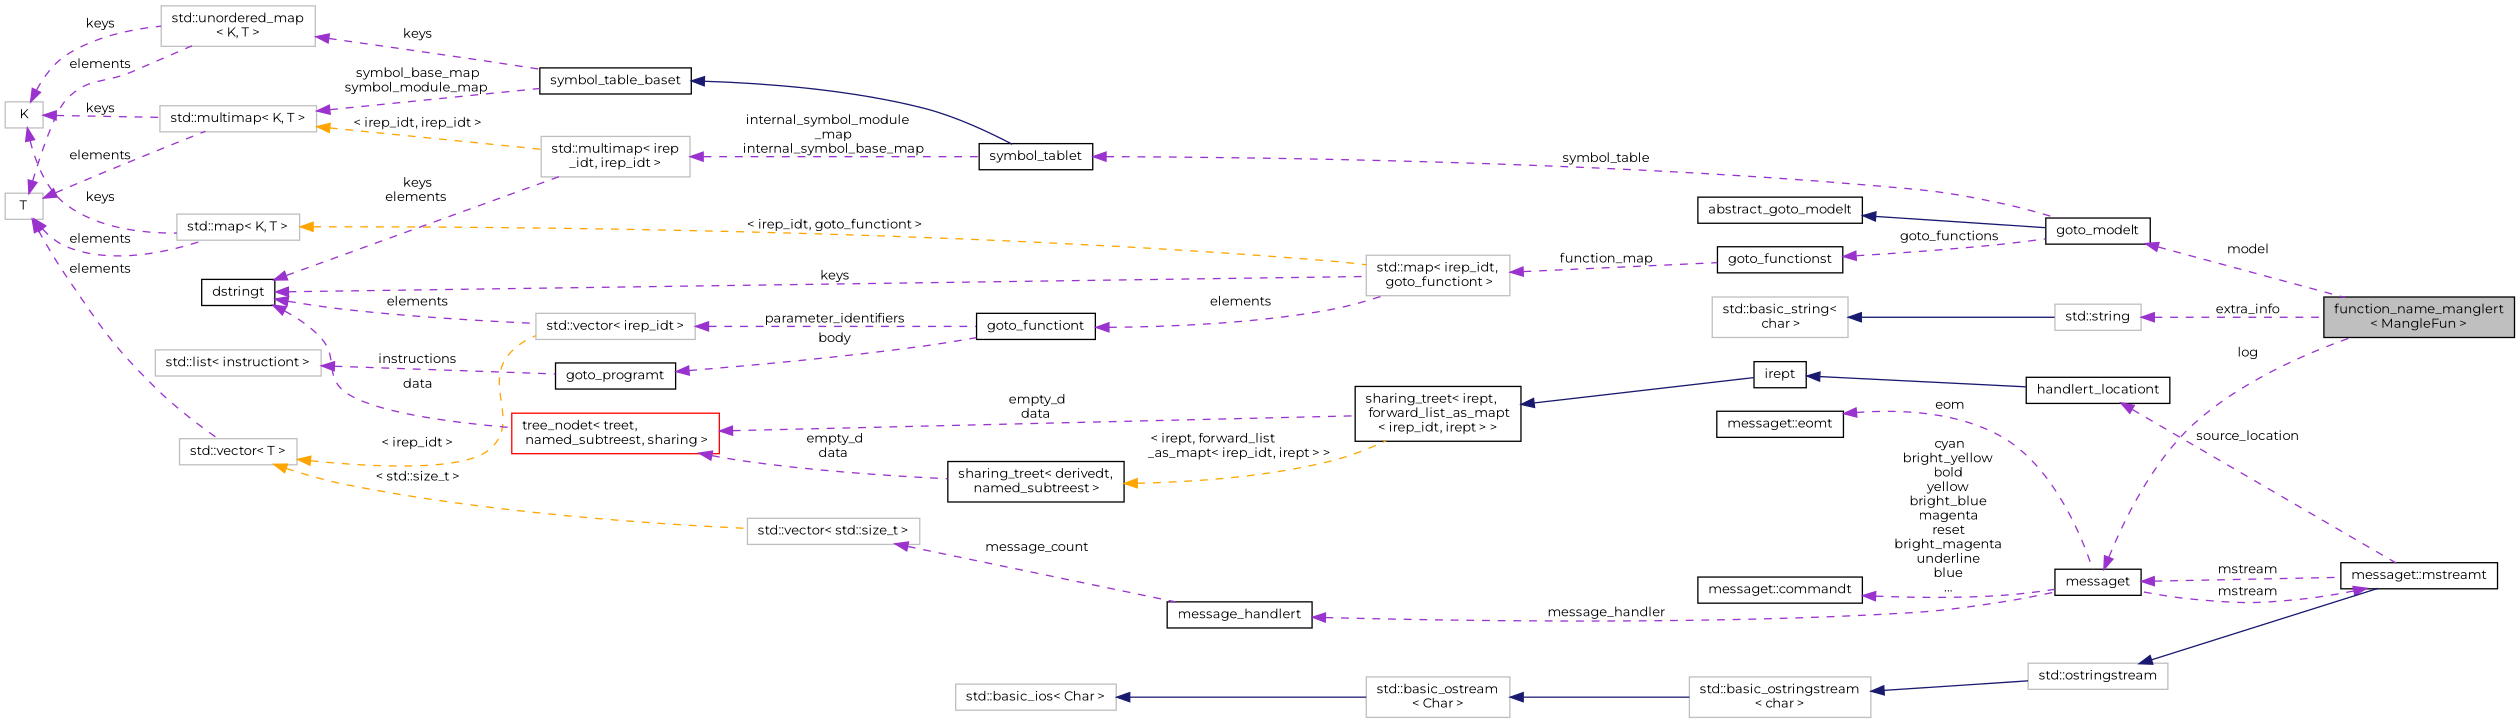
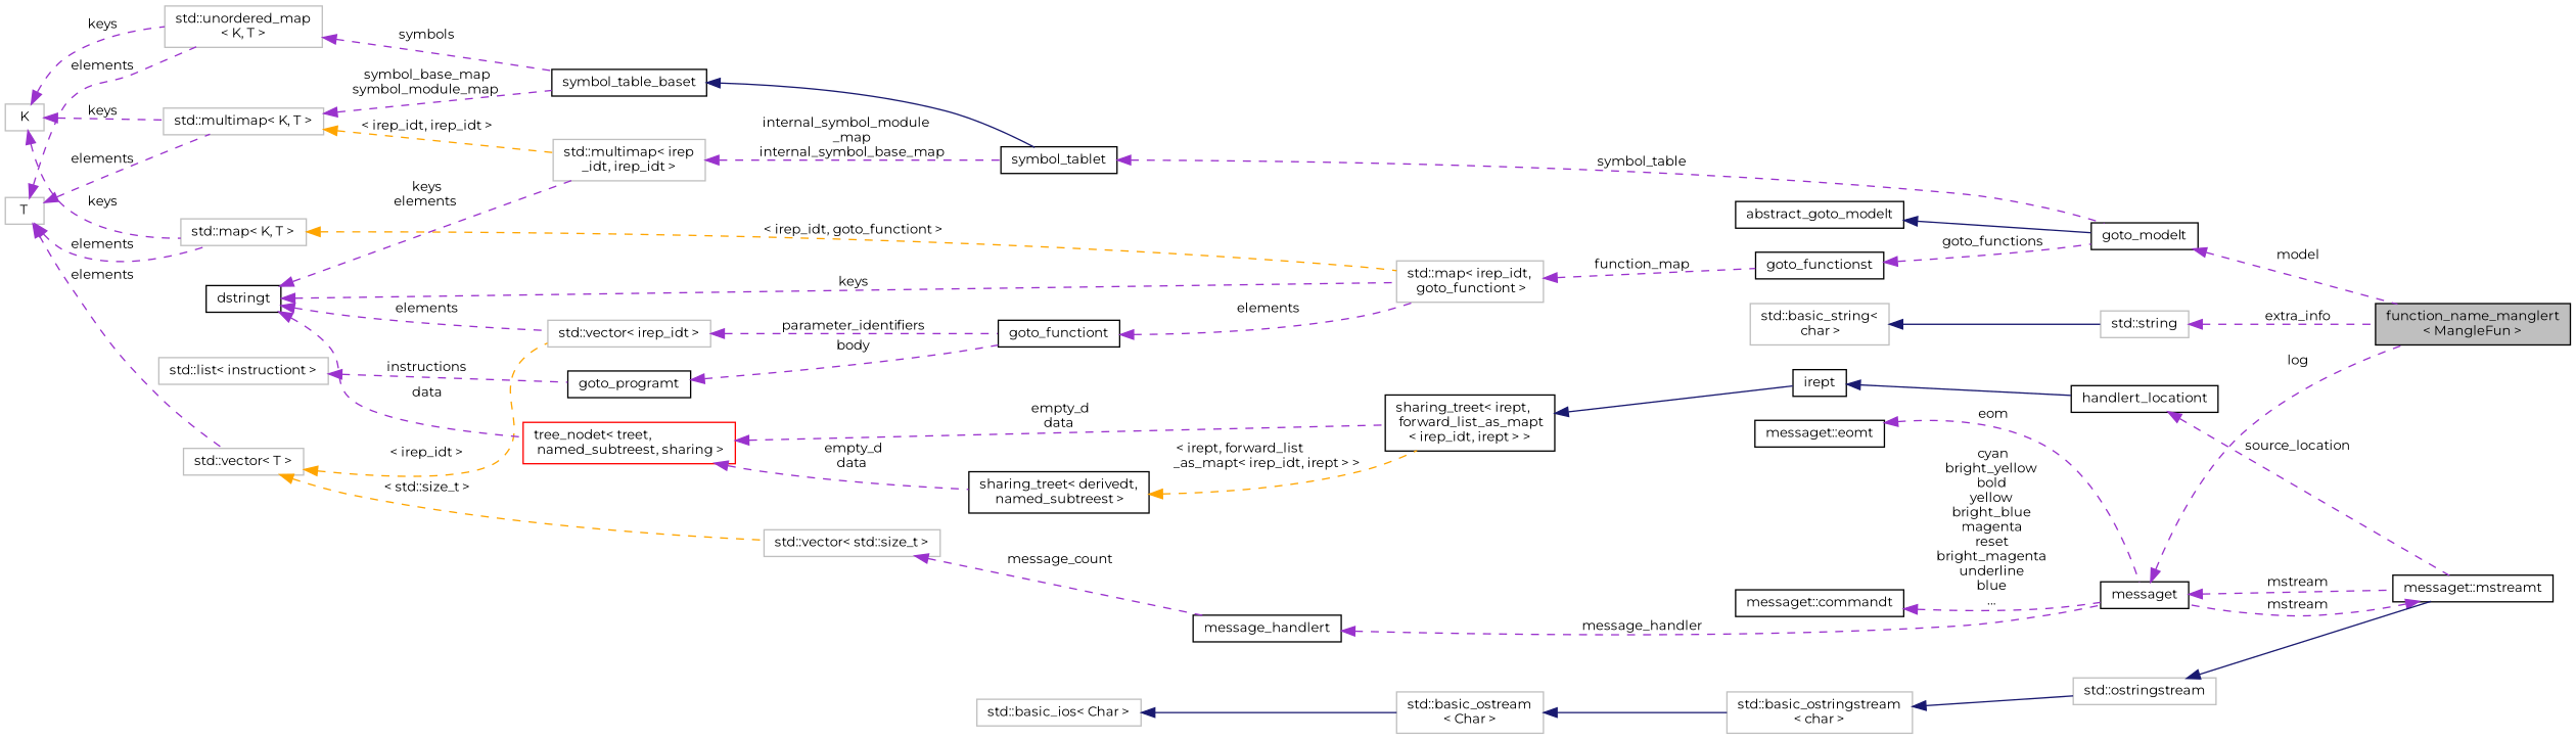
  digraph {
    fontname=Montserrat
    rankdir=LR
    node [color=black fontname=Montserrat fontsize=10 shape=record]
    edge [color=darkorchid3 dir=back fontname=Montserrat fontsize=10 labelfontname=Helvetica labelfontsize=10 style=dashed]
    n1 [fillcolor=grey75 fontcolor=black height=0.2 label="function_name_manglert\l\< MangleFun \>" style=filled width=0.4]
    n2 [height=0.2 label=messaget width=0.4]
    n3 [height=0.2 label="messaget::mstreamt" width=0.4]
    n4 [height=0.2 label=message_handlert width=0.4]
    n5 [color=grey75 height=0.2 label="std::vector\< std::size_t \>" width=0.4]
    n6 [color=grey75 height=0.2 label="std::vector\< T \>" width=0.4]
    n7 [color=grey75 height=0.2 label="std::vector\< irep_idt \>" width=0.4]
    n8 [height=0.2 label=goto_functiont width=0.4]
    n9 [color=grey75 height=0.2 label=T width=0.4]
    n10 [color=grey75 height=0.2 label="std::multimap\< K, T \>" width=0.4]
    n11 [color=grey75 height=0.2 label="std::unordered_map\l\< K, T \>" width=0.4]
    n12 [color=grey75 height=0.2 label="std::map\< K, T \>" width=0.4]
    n13 [color=grey75 height=0.2 label="std::multimap\< irep\l_idt, irep_idt \>" width=0.4]
    n14 [height=0.2 label=symbol_table_baset width=0.4]
    n15 [color=grey75 height=0.2 label="std::map\< irep_idt,\l goto_functiont \>" width=0.4]
    n16 [height=0.2 label="messaget::commandt" width=0.4]
    n17 [color=grey75 height=0.2 label="std::ostringstream" width=0.4]
    n18 [color=grey75 height=0.2 label="std::basic_ostringstream\l\< char \>" width=0.4]
    n19 [color=grey75 height=0.2 label="std::basic_ostream\l\< Char \>" width=0.4]
    n20 [color=grey75 height=0.2 label="std::basic_ios\< Char \>" width=0.4]
    n21 [height=0.2 label=handlert_locationt width=0.4]
    n22 [height=0.2 label=irept width=0.4]
    n23 [height=0.2 label="sharing_treet\< irept,\l forward_list_as_mapt\l\< irep_idt, irept \> \>" width=0.4]
    n24 [color=red height=0.2 label="tree_nodet\< treet,\l named_subtreest, sharing \>" width=0.4]
    n25 [height=0.2 label="sharing_treet\< derivedt,\l named_subtreest \>" width=0.4]
    n26 [height=0.2 label=dstringt width=0.4]
    n27 [height=0.2 label=symbol_tablet width=0.4]
    n28 [height=0.2 label=goto_functionst width=0.4]
    n29 [height=0.2 label="messaget::eomt" width=0.4]
    n30 [color=grey75 height=0.2 label="std::string" width=0.4]
    n31 [color=grey75 height=0.2 label="std::basic_string\<\l char \>" width=0.4]
    n32 [height=0.2 label=goto_modelt width=0.4]
    n33 [height=0.2 label=abstract_goto_modelt width=0.4]
    n34 [color=grey75 height=0.2 label=K width=0.4]
    n35 [height=0.2 label=goto_programt width=0.4]
    n36 [color=grey75 height=0.2 label="std::list\< instructiont \>" width=0.4]
    n2 -> n1 [label=" log"]
    n2 -> n3 [label=" mstream"]
    n3 -> n2 [label=" mstream"]
    n4 -> n2 [label=" message_handler"]
    n5 -> n4 [label=" message_count"]
    n6 -> n5 [color=orange label=" \< std::size_t \>"]
    n6 -> n7 [color=orange label=" \< irep_idt \>"]
    n7 -> n8 [label=" parameter_identifiers"]
    n8 -> n15 [label=" elements"]
    n9 -> n6 [label=" elements"]
    n9 -> n10 [label=" elements"]
    n9 -> n11 [label=" elements"]
    n9 -> n12 [label=" elements"]
    n10 -> n13 [color=orange label=" \< irep_idt, irep_idt \>"]
    n10 -> n14 [label=" symbol_base_map\nsymbol_module_map"]
-   n11 -> n14 [label=" keys"]
+   n11 -> n14 [label=" symbols"]
    n12 -> n15 [color=orange label=" \< irep_idt, goto_functiont \>"]
    n13 -> n27 [label=" internal_symbol_module\l_map\ninternal_symbol_base_map"]
    n14 -> n27 [color=midnightblue style=solid]
    n15 -> n28 [label=" function_map"]
    n16 -> n2 [label=" cyan\nbright_yellow\nbold\nyellow\nbright_blue\nmagenta\nreset\nbright_magenta\nunderline\nblue\n..."]
    n17 -> n3 [color=midnightblue style=solid]
    n18 -> n17 [color=midnightblue style=solid]
    n19 -> n18 [color=midnightblue style=solid]
    n20 -> n19 [color=midnightblue style=solid]
    n21 -> n3 [label=" source_location"]
    n22 -> n21 [color=midnightblue style=solid]
    n23 -> n22 [color=midnightblue style=solid]
    n24 -> n23 [label=" empty_d\ndata"]
    n24 -> n25 [label=" empty_d\ndata"]
    n25 -> n23 [color=orange label=" \< irept, forward_list\l_as_mapt\< irep_idt, irept \> \>"]
    n26 -> n7 [label=" elements"]
    n26 -> n13 [label=" keys\nelements"]
    n26 -> n15 [label=" keys"]
    n26 -> n24 [label=" data"]
    n27 -> n32 [label=" symbol_table"]
    n28 -> n32 [label=" goto_functions"]
    n29 -> n2 [label=" eom"]
    n30 -> n1 [label=" extra_info"]
    n31 -> n30 [color=midnightblue style=solid]
    n32 -> n1 [label=" model"]
    n33 -> n32 [color=midnightblue style=solid]
    n34 -> n10 [label=" keys"]
    n34 -> n11 [label=" keys"]
    n34 -> n12 [label=" keys"]
    n35 -> n8 [label=" body"]
    n36 -> n35 [label=" instructions"]
  }
